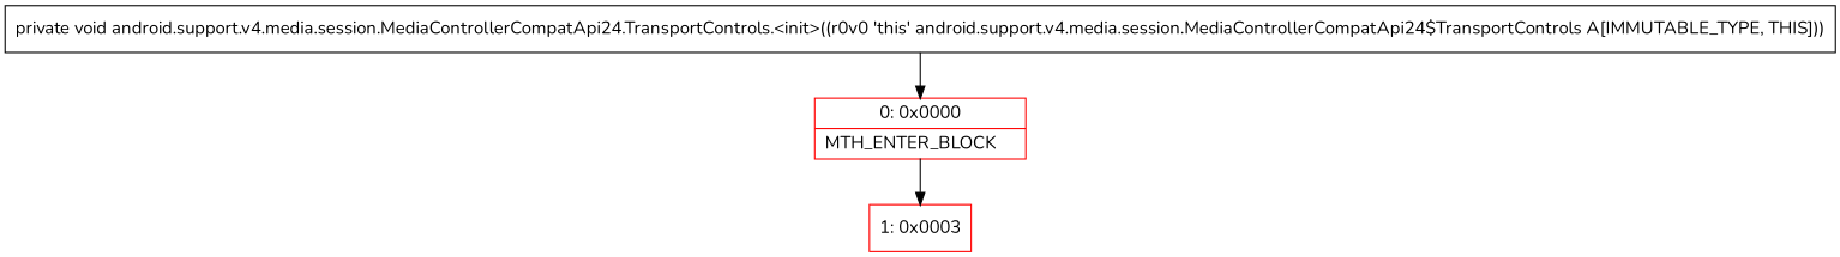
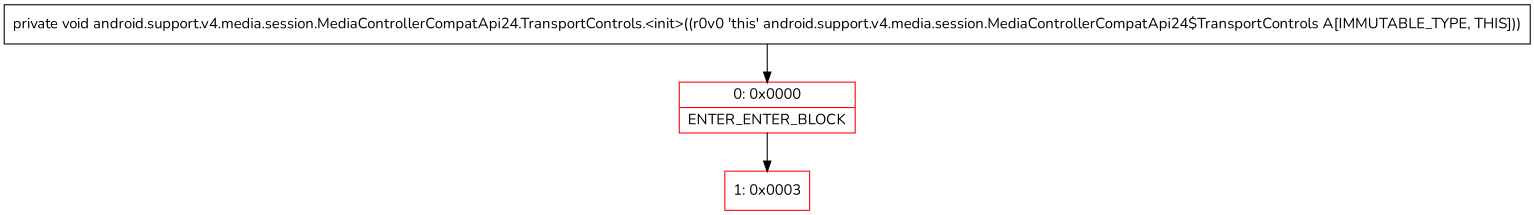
  digraph {
    fontname=Nunito
    node [color=red shape=record fontname=Nunito]
    edge [fontname=Nunito]
-   n1 [label="{0\:\ 0x0000|MTH_ENTER_BLOCK\l}"]
+   n1 [label="{0\:\ 0x0000|ENTER_ENTER_BLOCK\l}"]
    n2 [label="{1\:\ 0x0003}"]
    n3 [label="{private void android.support.v4.media.session.MediaControllerCompatApi24.TransportControls.\<init\>((r0v0 'this' android.support.v4.media.session.MediaControllerCompatApi24$TransportControls A[IMMUTABLE_TYPE, THIS])) }" color=""]
    subgraph cluster_1 {
      label="R(0)"
    }
    n1 -> n2
    n3 -> n1
  }
